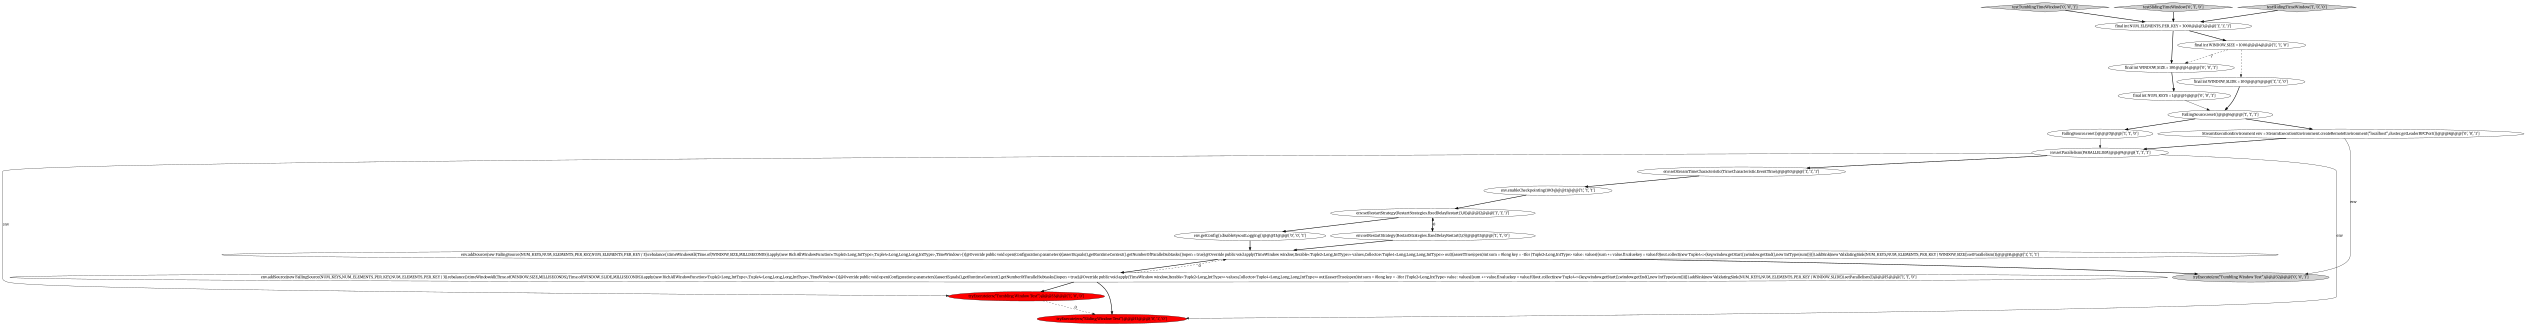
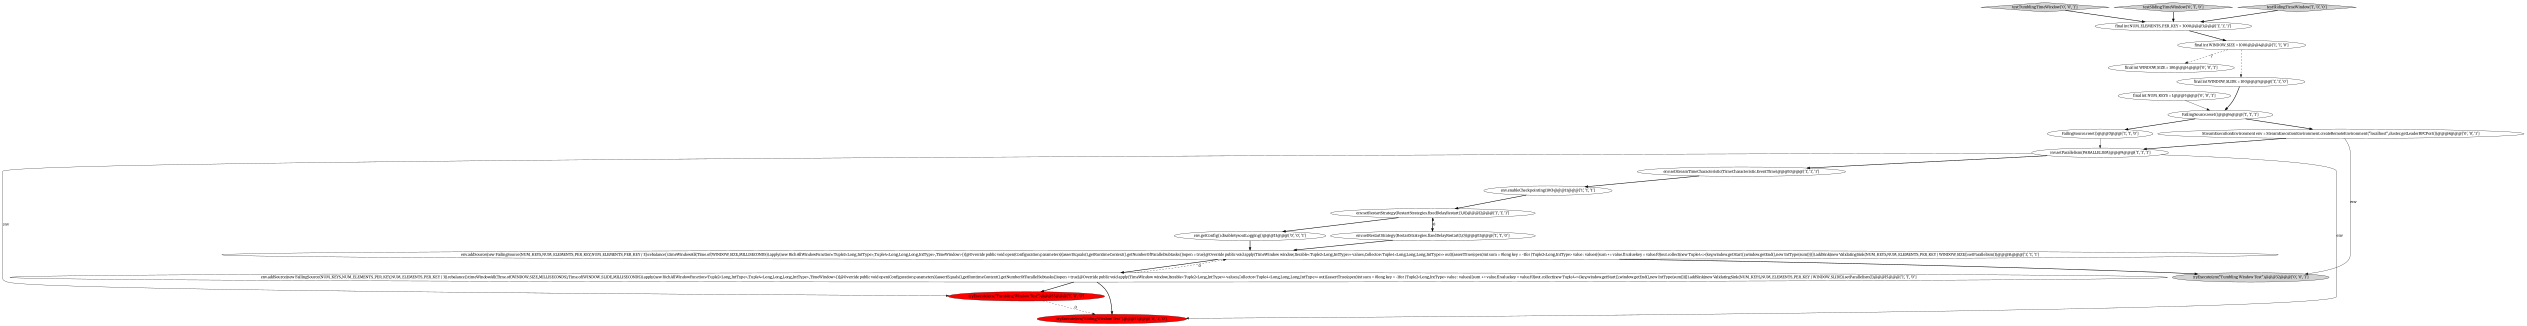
  digraph {
    fontname=Merriweather
    node [fillcolor=white fontname=Merriweather shape=ellipse style=filled]
    edge [fontname=Merriweather style=bold]
    n1 [label="env.setStreamTimeCharacteristic(TimeCharacteristic.EventTime)@@@10@@@['1', '1', '1']"]
    n2 [label="env.enableCheckpointing(100)@@@11@@@['1', '1', '1']"]
    n3 [label="env.setRestartStrategy(RestartStrategies.fixedDelayRestart(3,0))@@@12@@@['1', '1', '1']"]
    n4 [fillcolor=lightgray label="tryExecute(env,\"Tumbling Window Test\")@@@32@@@['0', '0', '1']"]
    n5 [fillcolor=red label="tryExecute(env,\"Sliding Window Test\")@@@33@@@['0', '1', '0']"]
    n6 [label="FailingSource.reset()@@@7@@@['1', '1', '0']"]
    n7 [label="env.setParallelism(PARALLELISM)@@@9@@@['1', '1', '1']"]
    n8 [fillcolor=red label="tryExecute(env,\"Tumbling Window Test\")@@@33@@@['1', '0', '0']"]
    n9 [fillcolor=lightgray label="testTumblingTimeWindow['0', '0', '1']" shape=diamond]
    n10 [label="final int NUM_ELEMENTS_PER_KEY = 3000@@@3@@@['1', '1', '1']"]
    n11 [label="final int WINDOW_SIZE = 100@@@4@@@['0', '0', '1']"]
    n12 [label="final int WINDOW_SIZE = 1000@@@4@@@['1', '1', '0']"]
    n13 [label="env.setRestartStrategy(RestartStrategies.fixedDelayRestart(1,0))@@@13@@@['1', '1', '0']"]
    n14 [label="env.getConfig().disableSysoutLogging()@@@13@@@['0', '0', '1']"]
    n15 [label="env.addSource(new FailingSource(NUM_KEYS,NUM_ELEMENTS_PER_KEY,NUM_ELEMENTS_PER_KEY / 3)).rebalance().timeWindowAll(Time.of(WINDOW_SIZE,MILLISECONDS)).apply(new RichAllWindowFunction<Tuple2<Long,IntType>,Tuple4<Long,Long,Long,IntType>,TimeWindow>(){@Override public void open(Configuration parameters){assertEquals(1,getRuntimeContext().getNumberOfParallelSubtasks())open = true}@Override public void apply(TimeWindow window,Iterable<Tuple2<Long,IntType>> values,Collector<Tuple4<Long,Long,Long,IntType>> out){assertTrue(open)int sum = 0long key = -1for (Tuple2<Long,IntType> value : values){sum += value.f1.valuekey = value.f0}out.collect(new Tuple4<>(key,window.getStart(),window.getEnd(),new IntType(sum)))}}).addSink(new ValidatingSink(NUM_KEYS,NUM_ELEMENTS_PER_KEY / WINDOW_SIZE)).setParallelism(1)@@@14@@@['1', '1', '1']"]
    n16 [label="env.addSource(new FailingSource(NUM_KEYS,NUM_ELEMENTS_PER_KEY,NUM_ELEMENTS_PER_KEY / 3)).rebalance().timeWindowAll(Time.of(WINDOW_SIZE,MILLISECONDS),Time.of(WINDOW_SLIDE,MILLISECONDS)).apply(new RichAllWindowFunction<Tuple2<Long,IntType>,Tuple4<Long,Long,Long,IntType>,TimeWindow>(){@Override public void open(Configuration parameters){assertEquals(1,getRuntimeContext().getNumberOfParallelSubtasks())open = true}@Override public void apply(TimeWindow window,Iterable<Tuple2<Long,IntType>> values,Collector<Tuple4<Long,Long,Long,IntType>> out){assertTrue(open)int sum = 0long key = -1for (Tuple2<Long,IntType> value : values){sum += value.f1.valuekey = value.f0}out.collect(new Tuple4<>(key,window.getStart(),window.getEnd(),new IntType(sum)))}}).addSink(new ValidatingSink(NUM_KEYS,NUM_ELEMENTS_PER_KEY / WINDOW_SLIDE)).setParallelism(1)@@@15@@@['1', '1', '0']"]
    n17 [label="final int NUM_KEYS = 1@@@5@@@['0', '0', '1']"]
    n18 [label="FailingSource.reset()@@@6@@@['1', '1', '1']"]
    n19 [label="StreamExecutionEnvironment env = StreamExecutionEnvironment.createRemoteEnvironment(\"localhost\",cluster.getLeaderRPCPort())@@@8@@@['0', '0', '1']"]
    n20 [label="final int WINDOW_SLIDE = 100@@@5@@@['1', '1', '0']"]
    n21 [fillcolor=lightgray label="testSlidingTimeWindow['0', '1', '0']" shape=diamond]
    n22 [fillcolor=lightgray label="testSlidingTimeWindow['1', '0', '0']" shape=diamond]
    n1 -> n2
    n2 -> n3
    n3 -> n13
    n3 -> n14
    n6 -> n7 [style=solid]
    n7 -> n1
    n7 -> n5 [label=env style=solid]
    n7 -> n8 [label=env style=solid]
    n8 -> n5 [label=0 style=dashed]
    n9 -> n10
-   n10 -> n11
    n10 -> n12
-   n11 -> n17
    n12 -> n11 [label=7 style=dashed]
    n12 -> n20 [style=dashed]
    n13 -> n3 [label=0 style=dashed]
    n13 -> n15
    n14 -> n15
    n15 -> n4
    n15 -> n16
    n16 -> n5
    n16 -> n8
    n16 -> n15 [label=0 style=dashed]
    n17 -> n18 [style=solid]
    n18 -> n6
    n18 -> n19
    n19 -> n4 [label=env style=solid]
    n19 -> n7
    n20 -> n18
    n21 -> n10
    n22 -> n10
  }
